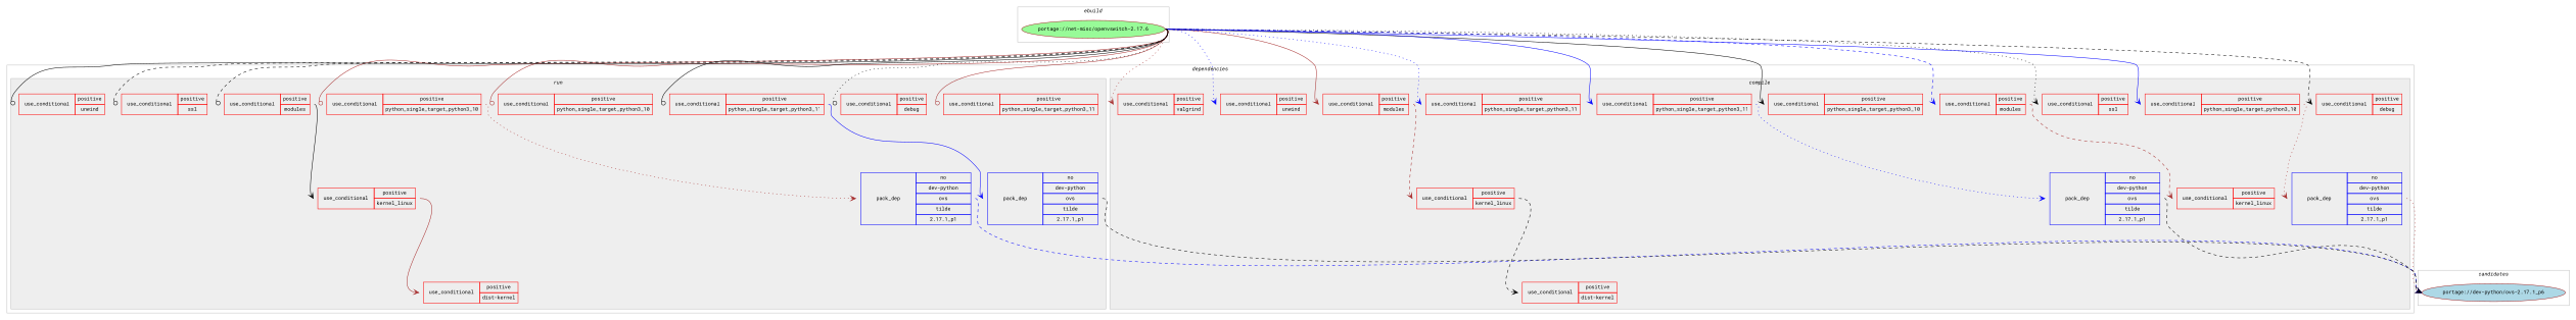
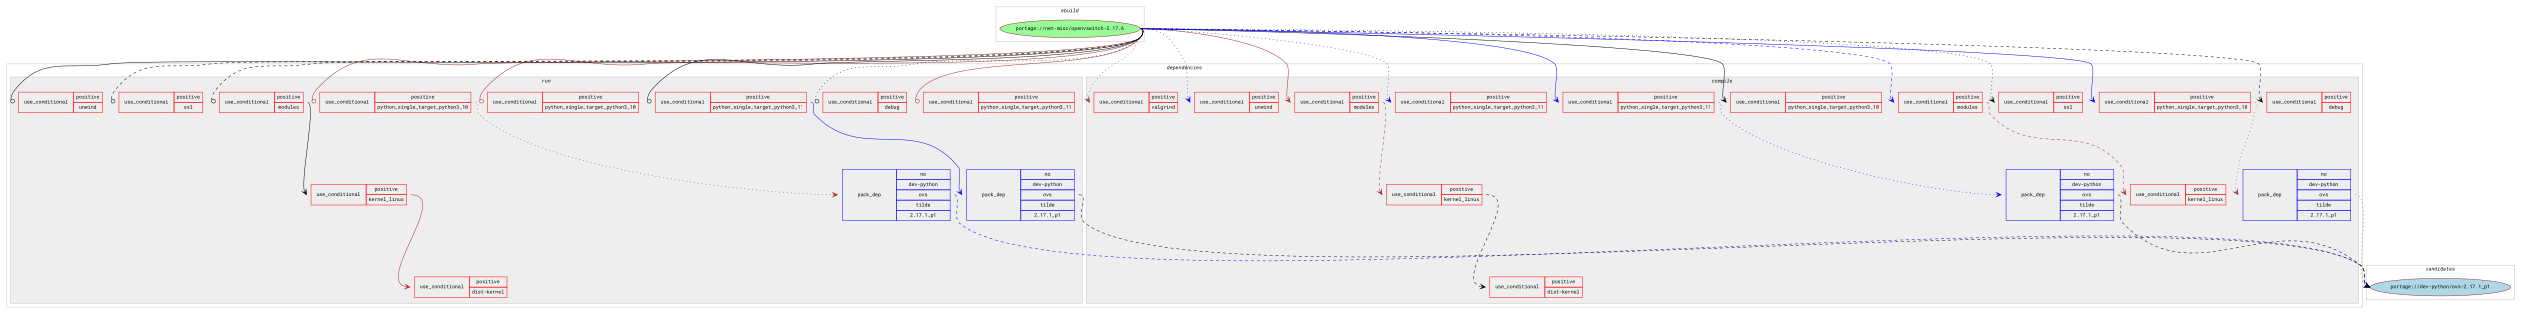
  digraph {
    compound=true
    concentrate=true
    fontname="Roboto Mono"
    fontsize=10
    newrank=true
    rankdir=TB
    ranksep=1.5
    node [color=red fontname="Roboto Mono" fontsize=10 shape=none]
    edge [arrowhead=vee headport=w style=solid tailport=e weight=20 color=black fontname="Roboto Mono"]
    n1 [color=brown label="portage://net-misc/openvswitch-2.17.6" width=4 style=filled fillcolor=palegreen shape=""]
    n2 [label=<<TABLE BORDER="0" CELLBORDER="1" CELLSPACING="0" CELLPADDING="4"><TR><TD ROWSPAN="3" CELLPADDING="10">use_conditional</TD></TR><TR><TD>positive</TD></TR><TR><TD>debug</TD></TR></TABLE>>]
    n3 [label=<<TABLE BORDER="0" CELLBORDER="1" CELLSPACING="0" CELLPADDING="4"><TR><TD ROWSPAN="3" CELLPADDING="10">use_conditional</TD></TR><TR><TD>positive</TD></TR><TR><TD>dist-kernel</TD></TR></TABLE>>]
    n4 [label=<<TABLE BORDER="0" CELLBORDER="1" CELLSPACING="0" CELLPADDING="4"><TR><TD ROWSPAN="3" CELLPADDING="10">use_conditional</TD></TR><TR><TD>positive</TD></TR><TR><TD>kernel_linux</TD></TR></TABLE>>]
    n5 [label=<<TABLE BORDER="0" CELLBORDER="1" CELLSPACING="0" CELLPADDING="4"><TR><TD ROWSPAN="3" CELLPADDING="10">use_conditional</TD></TR><TR><TD>positive</TD></TR><TR><TD>modules</TD></TR></TABLE>>]
    n6 [label=<<TABLE BORDER="0" CELLBORDER="1" CELLSPACING="0" CELLPADDING="4"><TR><TD ROWSPAN="3" CELLPADDING="10">use_conditional</TD></TR><TR><TD>positive</TD></TR><TR><TD>ssl</TD></TR></TABLE>>]
    n7 [label=<<TABLE BORDER="0" CELLBORDER="1" CELLSPACING="0" CELLPADDING="4"><TR><TD ROWSPAN="3" CELLPADDING="10">use_conditional</TD></TR><TR><TD>positive</TD></TR><TR><TD>kernel_linux</TD></TR></TABLE>>]
    n8 [label=<<TABLE BORDER="0" CELLBORDER="1" CELLSPACING="0" CELLPADDING="4"><TR><TD ROWSPAN="3" CELLPADDING="10">use_conditional</TD></TR><TR><TD>positive</TD></TR><TR><TD>modules</TD></TR></TABLE>>]
    n9 [label=<<TABLE BORDER="0" CELLBORDER="1" CELLSPACING="0" CELLPADDING="4"><TR><TD ROWSPAN="3" CELLPADDING="10">use_conditional</TD></TR><TR><TD>positive</TD></TR><TR><TD>python_single_target_python3_10</TD></TR></TABLE>>]
    n10 [color=blue label=<<TABLE BORDER="0" CELLBORDER="1" CELLSPACING="0" CELLPADDING="4" WIDTH="220"><TR><TD ROWSPAN="6" CELLPADDING="30">pack_dep</TD></TR><TR><TD WIDTH="110">no</TD></TR><TR><TD>dev-python</TD></TR><TR><TD>ovs</TD></TR><TR><TD>tilde</TD></TR><TR><TD>2.17.1_p1</TD></TR></TABLE>>]
    n11 [label=<<TABLE BORDER="0" CELLBORDER="1" CELLSPACING="0" CELLPADDING="4"><TR><TD ROWSPAN="3" CELLPADDING="10">use_conditional</TD></TR><TR><TD>positive</TD></TR><TR><TD>python_single_target_python3_10</TD></TR></TABLE>>]
    n12 [label=<<TABLE BORDER="0" CELLBORDER="1" CELLSPACING="0" CELLPADDING="4"><TR><TD ROWSPAN="3" CELLPADDING="10">use_conditional</TD></TR><TR><TD>positive</TD></TR><TR><TD>python_single_target_python3_11</TD></TR></TABLE>>]
    n13 [color=blue label=<<TABLE BORDER="0" CELLBORDER="1" CELLSPACING="0" CELLPADDING="4" WIDTH="220"><TR><TD ROWSPAN="6" CELLPADDING="30">pack_dep</TD></TR><TR><TD WIDTH="110">no</TD></TR><TR><TD>dev-python</TD></TR><TR><TD>ovs</TD></TR><TR><TD>tilde</TD></TR><TR><TD>2.17.1_p1</TD></TR></TABLE>>]
    n14 [label=<<TABLE BORDER="0" CELLBORDER="1" CELLSPACING="0" CELLPADDING="4"><TR><TD ROWSPAN="3" CELLPADDING="10">use_conditional</TD></TR><TR><TD>positive</TD></TR><TR><TD>python_single_target_python3_11</TD></TR></TABLE>>]
    n15 [label=<<TABLE BORDER="0" CELLBORDER="1" CELLSPACING="0" CELLPADDING="4"><TR><TD ROWSPAN="3" CELLPADDING="10">use_conditional</TD></TR><TR><TD>positive</TD></TR><TR><TD>unwind</TD></TR></TABLE>>]
    n16 [label=<<TABLE BORDER="0" CELLBORDER="1" CELLSPACING="0" CELLPADDING="4"><TR><TD ROWSPAN="3" CELLPADDING="10">use_conditional</TD></TR><TR><TD>positive</TD></TR><TR><TD>valgrind</TD></TR></TABLE>>]
    n17 [label=<<TABLE BORDER="0" CELLBORDER="1" CELLSPACING="0" CELLPADDING="4"><TR><TD ROWSPAN="3" CELLPADDING="10">use_conditional</TD></TR><TR><TD>positive</TD></TR><TR><TD>python_single_target_python3_11</TD></TR></TABLE>>]
    n18 [label=<<TABLE BORDER="0" CELLBORDER="1" CELLSPACING="0" CELLPADDING="4"><TR><TD ROWSPAN="3" CELLPADDING="10">use_conditional</TD></TR><TR><TD>positive</TD></TR><TR><TD>debug</TD></TR></TABLE>>]
    n19 [label=<<TABLE BORDER="0" CELLBORDER="1" CELLSPACING="0" CELLPADDING="4"><TR><TD ROWSPAN="3" CELLPADDING="10">use_conditional</TD></TR><TR><TD>positive</TD></TR><TR><TD>dist-kernel</TD></TR></TABLE>>]
    n20 [label=<<TABLE BORDER="0" CELLBORDER="1" CELLSPACING="0" CELLPADDING="4"><TR><TD ROWSPAN="3" CELLPADDING="10">use_conditional</TD></TR><TR><TD>positive</TD></TR><TR><TD>kernel_linux</TD></TR></TABLE>>]
    n21 [label=<<TABLE BORDER="0" CELLBORDER="1" CELLSPACING="0" CELLPADDING="4"><TR><TD ROWSPAN="3" CELLPADDING="10">use_conditional</TD></TR><TR><TD>positive</TD></TR><TR><TD>modules</TD></TR></TABLE>>]
    n22 [label=<<TABLE BORDER="0" CELLBORDER="1" CELLSPACING="0" CELLPADDING="4"><TR><TD ROWSPAN="3" CELLPADDING="10">use_conditional</TD></TR><TR><TD>positive</TD></TR><TR><TD>python_single_target_python3_10</TD></TR></TABLE>>]
    n23 [color=blue label=<<TABLE BORDER="0" CELLBORDER="1" CELLSPACING="0" CELLPADDING="4" WIDTH="220"><TR><TD ROWSPAN="6" CELLPADDING="30">pack_dep</TD></TR><TR><TD WIDTH="110">no</TD></TR><TR><TD>dev-python</TD></TR><TR><TD>ovs</TD></TR><TR><TD>tilde</TD></TR><TR><TD>2.17.1_p1</TD></TR></TABLE>>]
    n24 [label=<<TABLE BORDER="0" CELLBORDER="1" CELLSPACING="0" CELLPADDING="4"><TR><TD ROWSPAN="3" CELLPADDING="10">use_conditional</TD></TR><TR><TD>positive</TD></TR><TR><TD>python_single_target_python3_10</TD></TR></TABLE>>]
    n25 [color=blue label=<<TABLE BORDER="0" CELLBORDER="1" CELLSPACING="0" CELLPADDING="4" WIDTH="220"><TR><TD ROWSPAN="6" CELLPADDING="30">pack_dep</TD></TR><TR><TD WIDTH="110">no</TD></TR><TR><TD>dev-python</TD></TR><TR><TD>ovs</TD></TR><TR><TD>tilde</TD></TR><TR><TD>2.17.1_p1</TD></TR></TABLE>>]
    n26 [label=<<TABLE BORDER="0" CELLBORDER="1" CELLSPACING="0" CELLPADDING="4"><TR><TD ROWSPAN="3" CELLPADDING="10">use_conditional</TD></TR><TR><TD>positive</TD></TR><TR><TD>python_single_target_python3_11</TD></TR></TABLE>>]
    n27 [label=<<TABLE BORDER="0" CELLBORDER="1" CELLSPACING="0" CELLPADDING="4"><TR><TD ROWSPAN="3" CELLPADDING="10">use_conditional</TD></TR><TR><TD>positive</TD></TR><TR><TD>ssl</TD></TR></TABLE>>]
    n28 [label=<<TABLE BORDER="0" CELLBORDER="1" CELLSPACING="0" CELLPADDING="4"><TR><TD ROWSPAN="3" CELLPADDING="10">use_conditional</TD></TR><TR><TD>positive</TD></TR><TR><TD>unwind</TD></TR></TABLE>>]
-   n29 [color=brown label="portage://dev-python/ovs-2.17.1_p6" width=4 style=filled fillcolor=lightblue shape=""]
+   n29 [color=brown label="portage://dev-python/ovs-2.17.1_p1" width=4 style=filled fillcolor=lightblue shape=""]
    subgraph cluster_1 {
      color=gray
      label=<<i>ebuild</i>>
      rank=same
      n1
    }
    subgraph cluster_2 {
      color=gray
      label=<<i>dependencies</i>>
      subgraph cluster_3 {
        color=gray
        fillcolor="#eeeeee"
        label=<<i>compile</i>>
        style=filled
        subgraph sub_4 {
          color=gray
          fillcolor="#eeeeee"
          label=<<i>compile</i>>
          style=filled
          n2
        }
        subgraph sub_5 {
          color=gray
          fillcolor="#eeeeee"
          label=<<i>compile</i>>
          style=filled
          n5
          subgraph sub_6 {
            color=gray
            fillcolor="#eeeeee"
            label=<<i>compile</i>>
            style=filled
            n4
            subgraph sub_7 {
              color=gray
              fillcolor="#eeeeee"
              label=<<i>compile</i>>
              style=filled
              n3
            }
          }
        }
        subgraph sub_8 {
          color=gray
          fillcolor="#eeeeee"
          label=<<i>compile</i>>
          style=filled
          n6
        }
        subgraph sub_9 {
          color=gray
          fillcolor="#eeeeee"
          label=<<i>compile</i>>
          style=filled
          n8
          subgraph sub_10 {
            color=gray
            fillcolor="#eeeeee"
            label=<<i>compile</i>>
            style=filled
            n7
          }
        }
        subgraph sub_11 {
          color=gray
          fillcolor="#eeeeee"
          label=<<i>compile</i>>
          style=filled
          n9
        }
        subgraph sub_12 {
          color=gray
          fillcolor="#eeeeee"
          label=<<i>compile</i>>
          style=filled
          n11
          subgraph sub_13 {
            color=gray
            fillcolor="#eeeeee"
            label=<<i>compile</i>>
            style=filled
            n10
          }
        }
        subgraph sub_14 {
          color=gray
          fillcolor="#eeeeee"
          label=<<i>compile</i>>
          style=filled
          n12
        }
        subgraph sub_15 {
          color=gray
          fillcolor="#eeeeee"
          label=<<i>compile</i>>
          style=filled
          n14
          subgraph sub_16 {
            color=gray
            fillcolor="#eeeeee"
            label=<<i>compile</i>>
            style=filled
            n13
          }
        }
        subgraph sub_17 {
          color=gray
          fillcolor="#eeeeee"
          label=<<i>compile</i>>
          style=filled
          n15
        }
        subgraph sub_18 {
          color=gray
          fillcolor="#eeeeee"
          label=<<i>compile</i>>
          style=filled
          n16
        }
      }
      subgraph cluster_19 {
        color=gray
        fillcolor="#eeeeee"
        label=<<i>compile and run</i>>
        style=filled
      }
      subgraph cluster_20 {
        color=gray
        fillcolor="#eeeeee"
        label=<<i>run</i>>
        style=filled
        subgraph sub_21 {
          color=gray
          fillcolor="#eeeeee"
          label=<<i>run</i>>
          style=filled
          n17
        }
        subgraph sub_22 {
          color=gray
          fillcolor="#eeeeee"
          label=<<i>run</i>>
          style=filled
          n18
        }
        subgraph sub_23 {
          color=gray
          fillcolor="#eeeeee"
          label=<<i>run</i>>
          style=filled
          n21
          subgraph sub_24 {
            color=gray
            fillcolor="#eeeeee"
            label=<<i>run</i>>
            style=filled
            n20
            subgraph sub_25 {
              color=gray
              fillcolor="#eeeeee"
              label=<<i>run</i>>
              style=filled
              n19
            }
          }
        }
        subgraph sub_26 {
          color=gray
          fillcolor="#eeeeee"
          label=<<i>run</i>>
          style=filled
          n22
        }
        subgraph sub_27 {
          color=gray
          fillcolor="#eeeeee"
          label=<<i>run</i>>
          style=filled
          n24
          subgraph sub_28 {
            color=gray
            fillcolor="#eeeeee"
            label=<<i>run</i>>
            style=filled
            n23
          }
        }
        subgraph sub_29 {
          color=gray
          fillcolor="#eeeeee"
          label=<<i>run</i>>
          style=filled
          n26
          subgraph sub_30 {
            color=gray
            fillcolor="#eeeeee"
            label=<<i>run</i>>
            style=filled
            n25
          }
        }
        subgraph sub_31 {
          color=gray
          fillcolor="#eeeeee"
          label=<<i>run</i>>
          style=filled
          n27
        }
        subgraph sub_32 {
          color=gray
          fillcolor="#eeeeee"
          label=<<i>run</i>>
          style=filled
          n28
        }
      }
    }
    subgraph cluster_33 {
      color=gray
      label=<<i>candidates</i>>
      rank=same
      subgraph sub_34 {
        color=black
        label=<<i>candidates</i>>
        nodesep=1
        rank=same
        n29
      }
      subgraph sub_35 {
        color=black
        label=<<i>candidates</i>>
        nodesep=1
        rank=same
        n29
      }
      subgraph sub_36 {
        color=black
        label=<<i>candidates</i>>
        nodesep=1
        rank=same
        n29
      }
      subgraph sub_37 {
        color=black
        label=<<i>candidates</i>>
        nodesep=1
        rank=same
        n29
      }
    }
    n1 -> n2 [style=dashed]
    n1 -> n5 [color=brown]
    n1 -> n6 [style=dotted]
    n1 -> n8 [style=dashed color=blue]
    n1 -> n9
    n1 -> n11 [color=blue]
    n1 -> n12 [style=dotted color=blue]
    n1 -> n14 [color=blue]
    n1 -> n15 [style=dotted color=blue]
    n1 -> n16 [style=dotted color=brown]
    n1 -> n17 [arrowhead=odot color=brown]
    n1 -> n18 [arrowhead=odot style=dotted]
    n1 -> n21 [arrowhead=odot style=dashed]
    n1 -> n22 [arrowhead=odot color=brown]
    n1 -> n24 [arrowhead=odot color=brown]
    n1 -> n26 [arrowhead=odot]
    n1 -> n27 [arrowhead=odot style=dashed]
    n1 -> n28 [arrowhead=odot]
    n4 -> n3 [style=dashed]
    n5 -> n4 [style=dashed color=brown]
    n8 -> n7 [style=dashed color=brown]
    n10 -> n29 [style=dotted weight=100 color=brown]
    n11 -> n10 [style=dotted color=brown]
    n13 -> n29 [style=dashed weight=100]
    n14 -> n13 [style=dotted color=blue]
    n20 -> n19 [color=brown]
    n21 -> n20
    n23 -> n29 [style=dashed weight=100 color=blue]
    n24 -> n23 [style=dotted color=brown]
    n25 -> n29 [style=dashed weight=100]
    n26 -> n25 [color=blue]
  }
